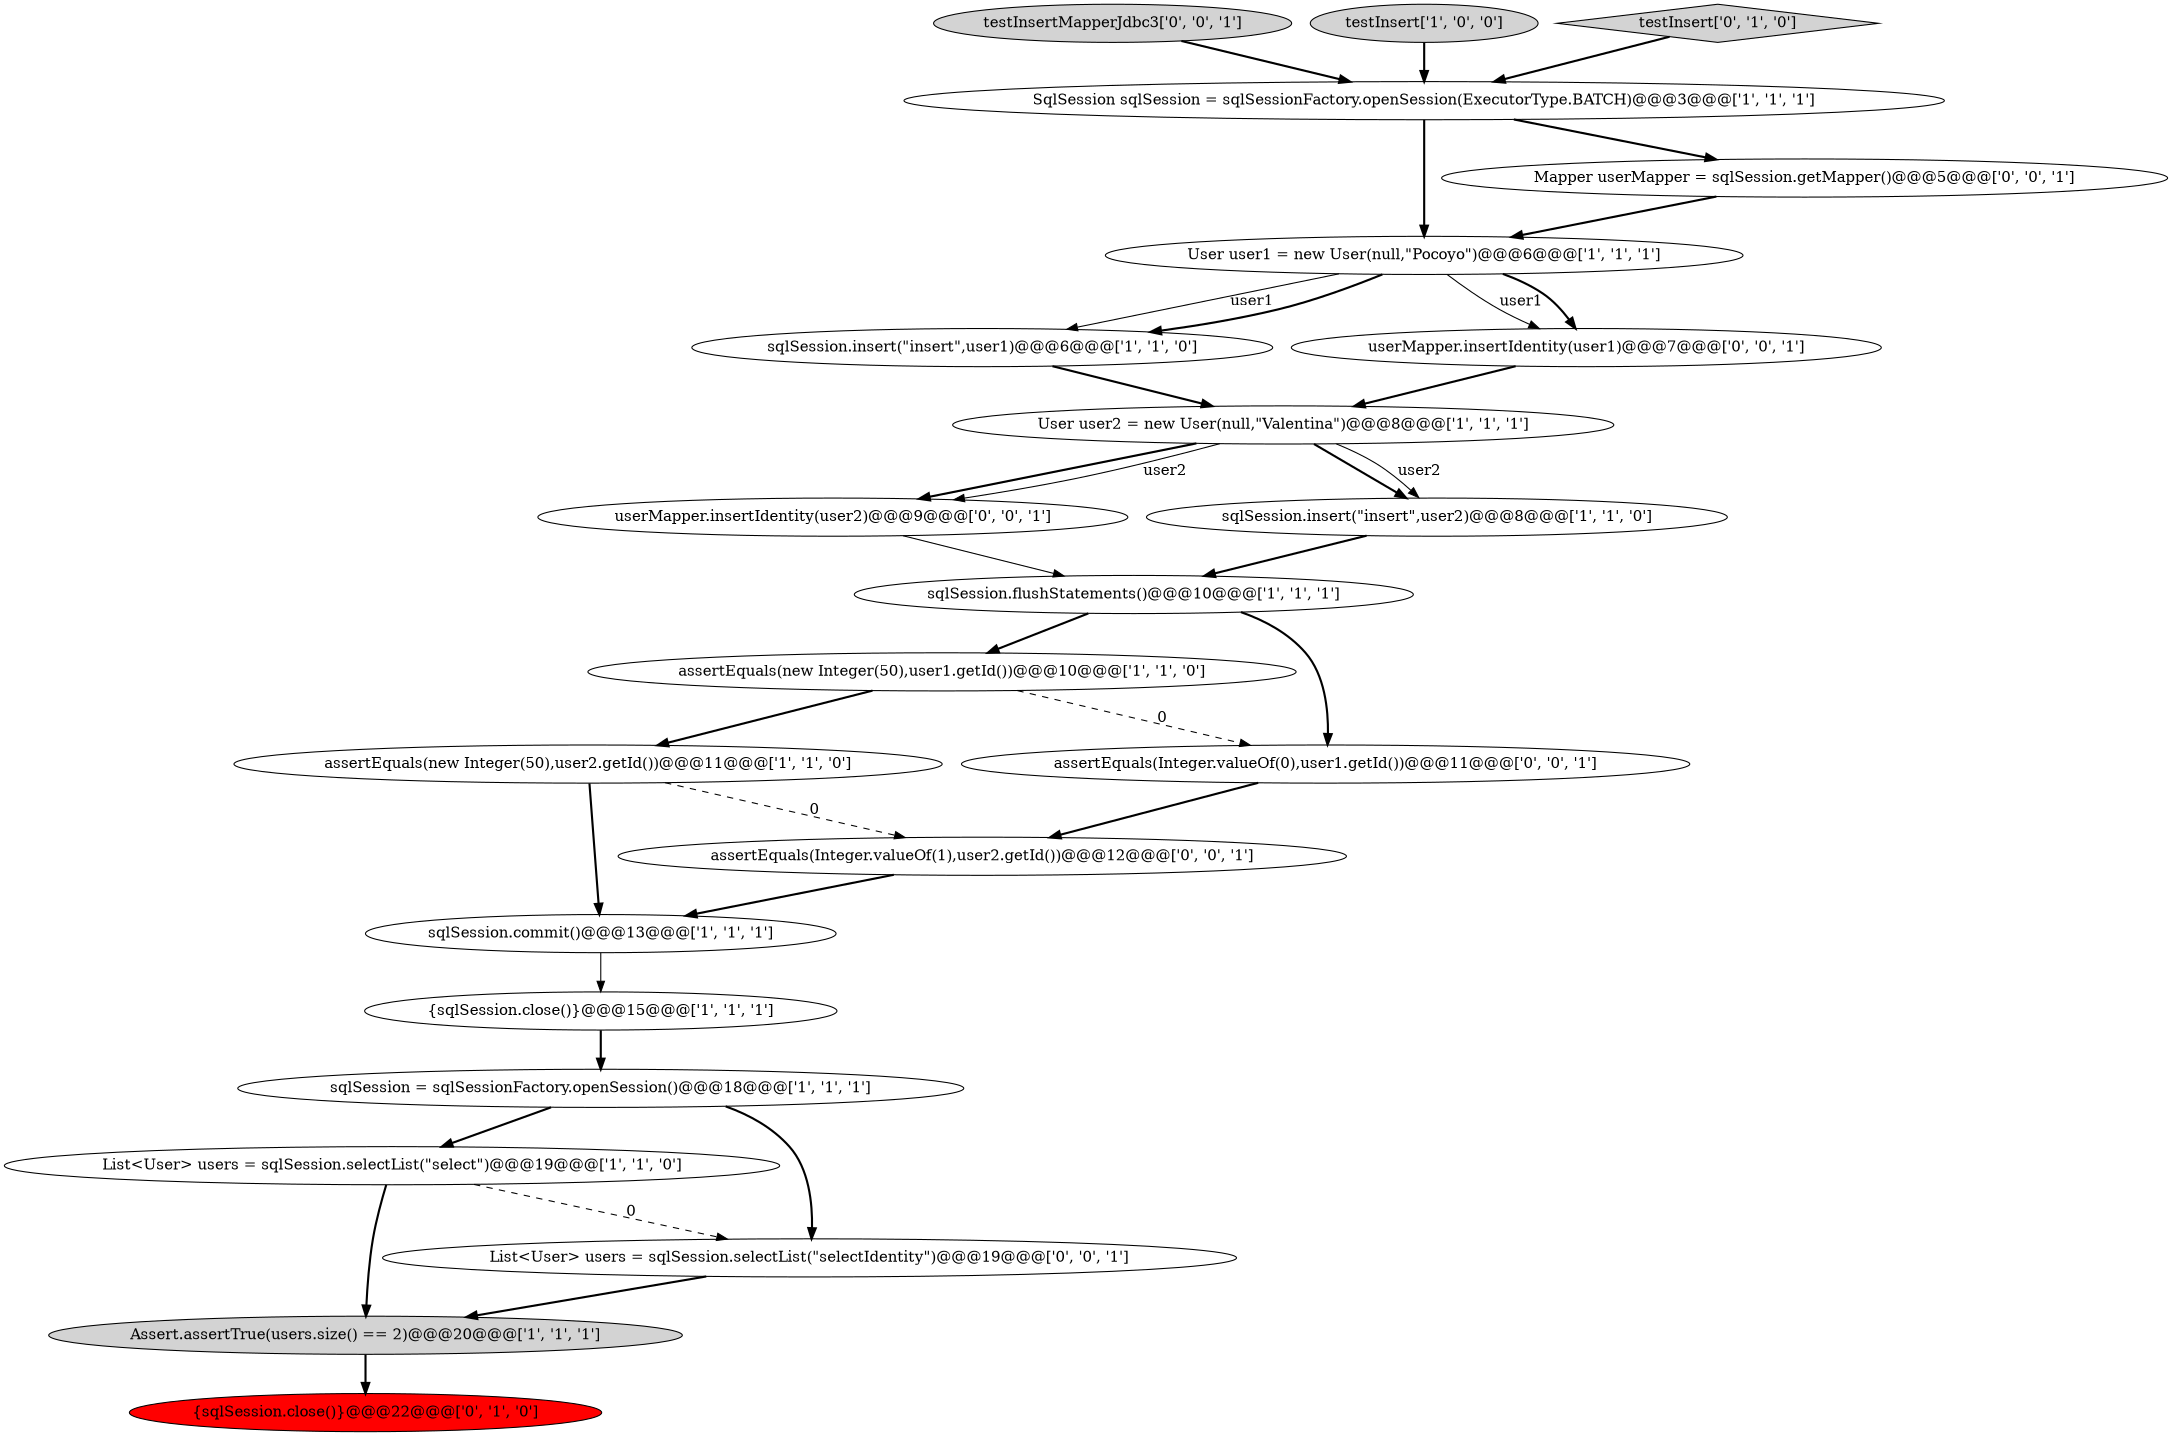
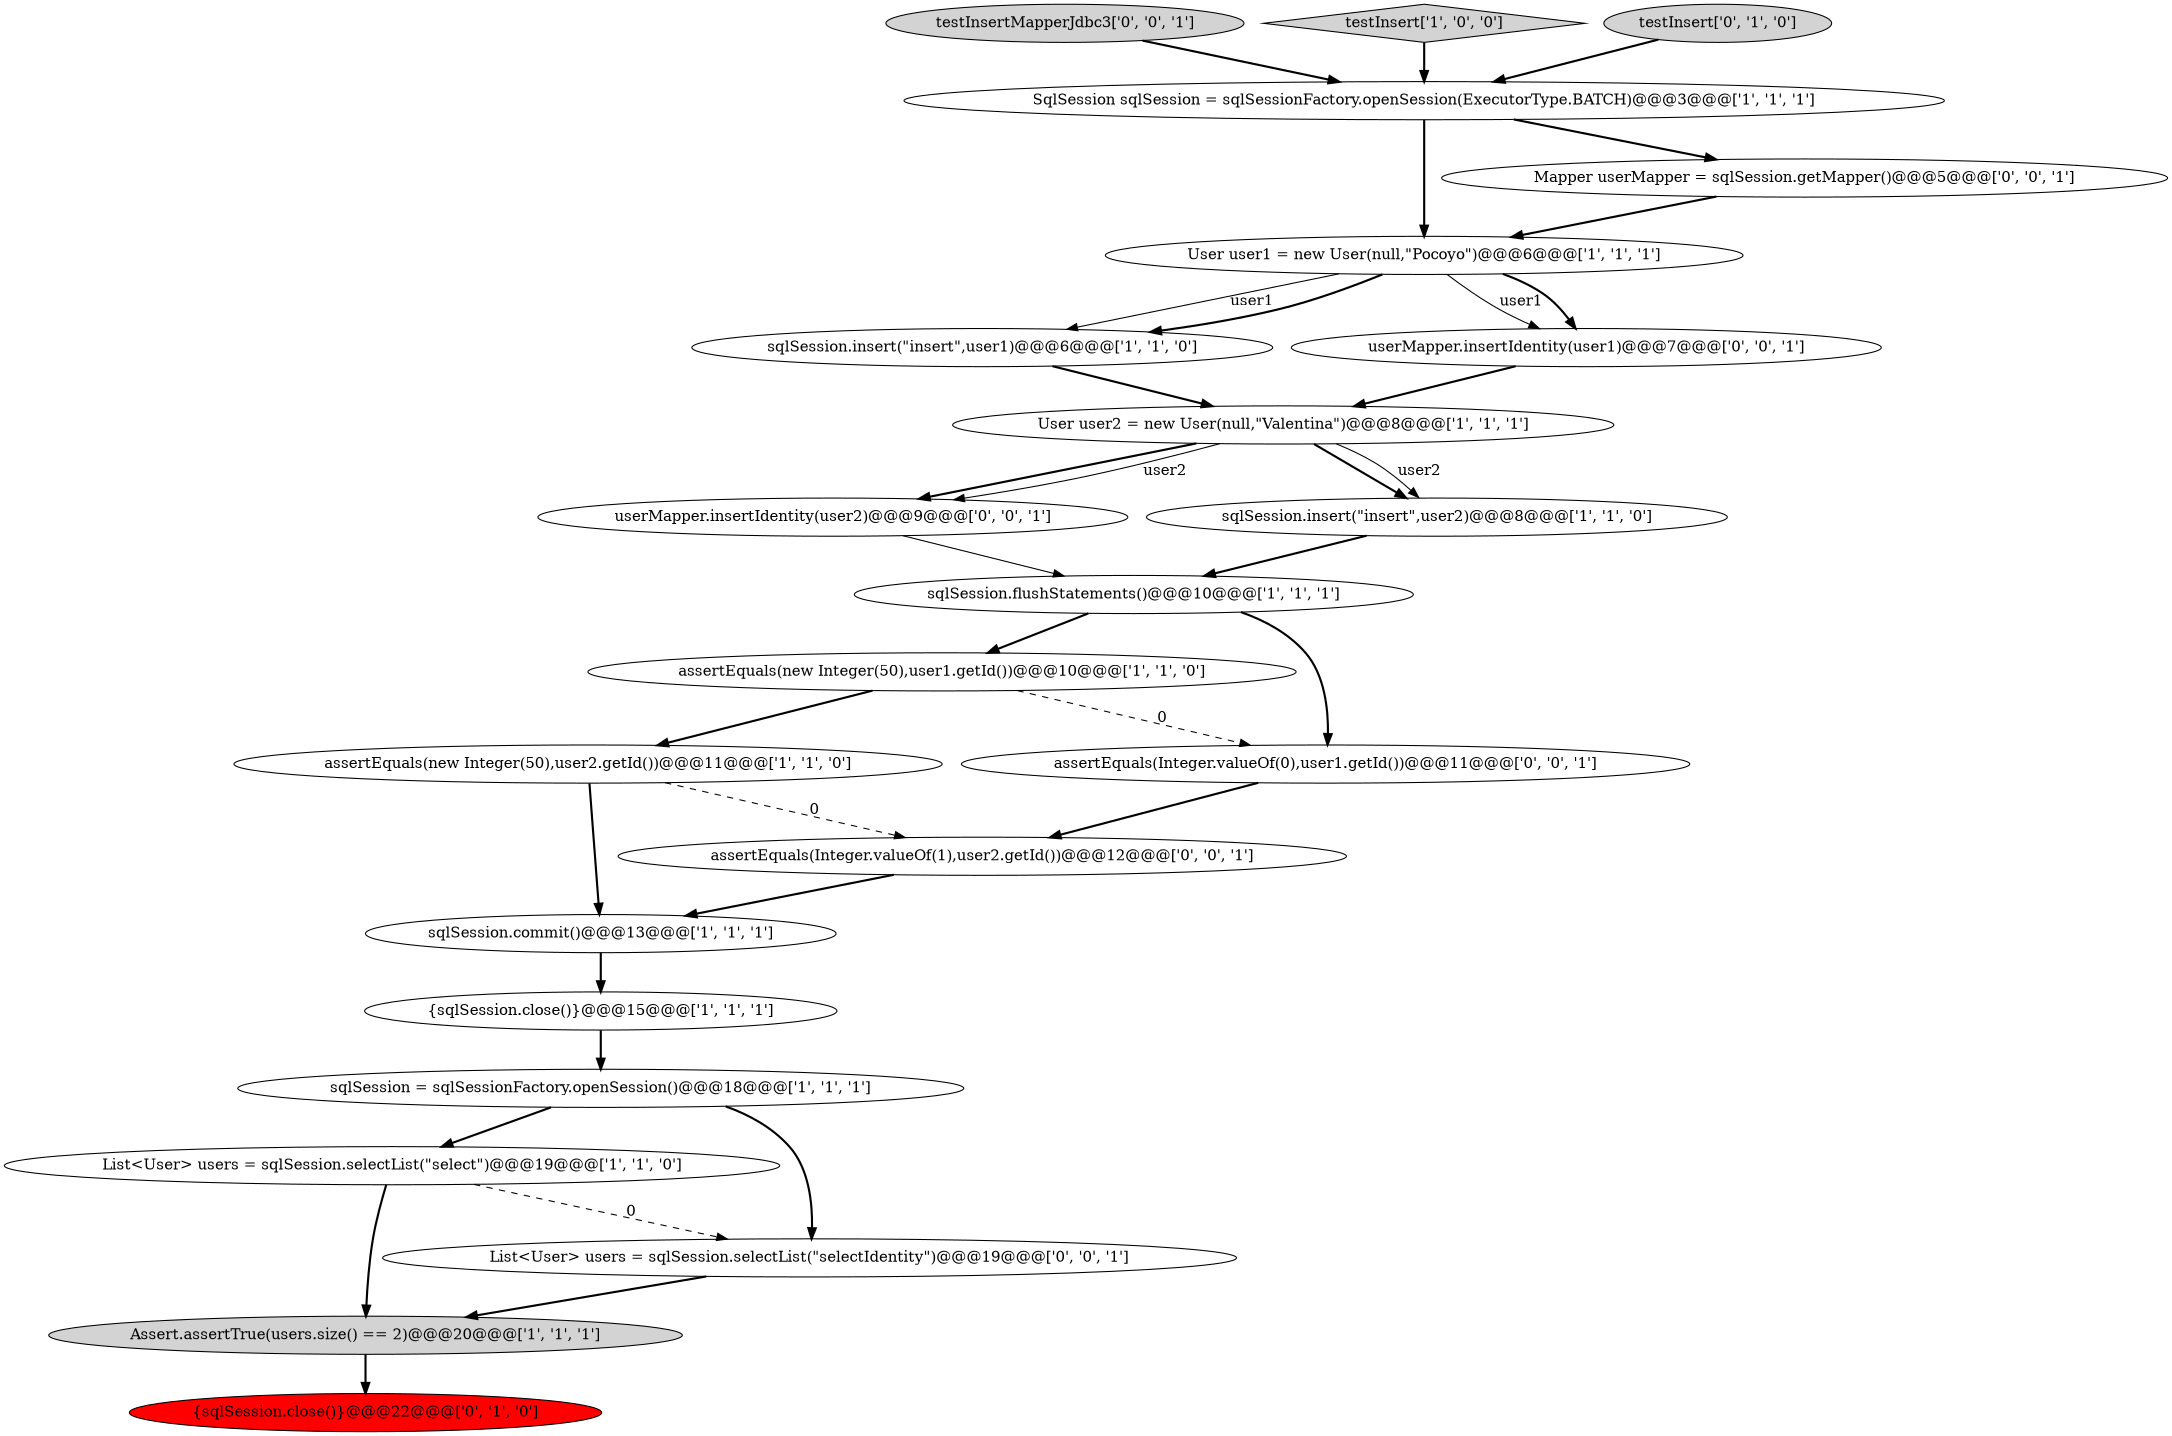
  digraph {
    node [fillcolor=white shape=ellipse style=filled]
    edge [style=bold]
    n1 [label="sqlSession.flushStatements()@@@10@@@['1', '1', '1']"]
    n2 [label="assertEquals(new Integer(50),user1.getId())@@@10@@@['1', '1', '0']"]
    n3 [label="assertEquals(Integer.valueOf(0),user1.getId())@@@11@@@['0', '0', '1']"]
    n4 [label="assertEquals(new Integer(50),user2.getId())@@@11@@@['1', '1', '0']"]
    n5 [label="assertEquals(Integer.valueOf(1),user2.getId())@@@12@@@['0', '0', '1']"]
    n6 [fillcolor=lightgray label="testInsertMapperJdbc3['0', '0', '1']"]
    n7 [label="SqlSession sqlSession = sqlSessionFactory.openSession(ExecutorType.BATCH)@@@3@@@['1', '1', '1']"]
    n8 [label="Mapper userMapper = sqlSession.getMapper()@@@5@@@['0', '0', '1']"]
    n9 [label="User user1 = new User(null,\"Pocoyo\")@@@6@@@['1', '1', '1']"]
    n10 [label="sqlSession.commit()@@@13@@@['1', '1', '1']"]
    n11 [label="{sqlSession.close()}@@@15@@@['1', '1', '1']"]
    n12 [label="sqlSession.insert(\"insert\",user1)@@@6@@@['1', '1', '0']"]
    n13 [label="userMapper.insertIdentity(user1)@@@7@@@['0', '0', '1']"]
    n14 [label="User user2 = new User(null,\"Valentina\")@@@8@@@['1', '1', '1']"]
    n15 [label="userMapper.insertIdentity(user2)@@@9@@@['0', '0', '1']"]
    n16 [label="sqlSession.insert(\"insert\",user2)@@@8@@@['1', '1', '0']"]
    n17 [fillcolor=lightgray label="Assert.assertTrue(users.size() == 2)@@@20@@@['1', '1', '1']"]
    n18 [fillcolor=red label="{sqlSession.close()}@@@22@@@['0', '1', '0']"]
-   n19 [fillcolor=lightgray label="testInsert['1', '0', '0']"]
+   n19 [fillcolor=lightgray label="testInsert['1', '0', '0']" shape=diamond]
    n20 [label="sqlSession = sqlSessionFactory.openSession()@@@18@@@['1', '1', '1']"]
    n21 [label="List<User> users = sqlSession.selectList(\"select\")@@@19@@@['1', '1', '0']"]
    n22 [label="List<User> users = sqlSession.selectList(\"selectIdentity\")@@@19@@@['0', '0', '1']"]
-   n23 [fillcolor=lightgray label="testInsert['0', '1', '0']" shape=diamond]
+   n23 [fillcolor=lightgray label="testInsert['0', '1', '0']"]
    n1 -> n2
    n1 -> n3
    n2 -> n3 [label=0 style=dashed]
    n2 -> n4
    n3 -> n5
    n4 -> n5 [label=0 style=dashed]
    n4 -> n10
    n5 -> n10
    n6 -> n7
    n7 -> n8
    n7 -> n9
    n8 -> n9
    n9 -> n12 [label=user1 style=solid]
    n9 -> n12
    n9 -> n13 [label=user1 style=solid]
    n9 -> n13
-   n10 -> n11 [style=solid]
+   n10 -> n11
    n11 -> n20
    n12 -> n14
    n13 -> n14
    n14 -> n15
    n14 -> n15 [label=user2 style=solid]
    n14 -> n16
    n14 -> n16 [label=user2 style=solid]
    n15 -> n1 [style=solid]
    n16 -> n1
    n17 -> n18
    n19 -> n7
    n20 -> n21
    n20 -> n22
    n21 -> n17
    n21 -> n22 [label=0 style=dashed]
    n22 -> n17
    n23 -> n7
  }
